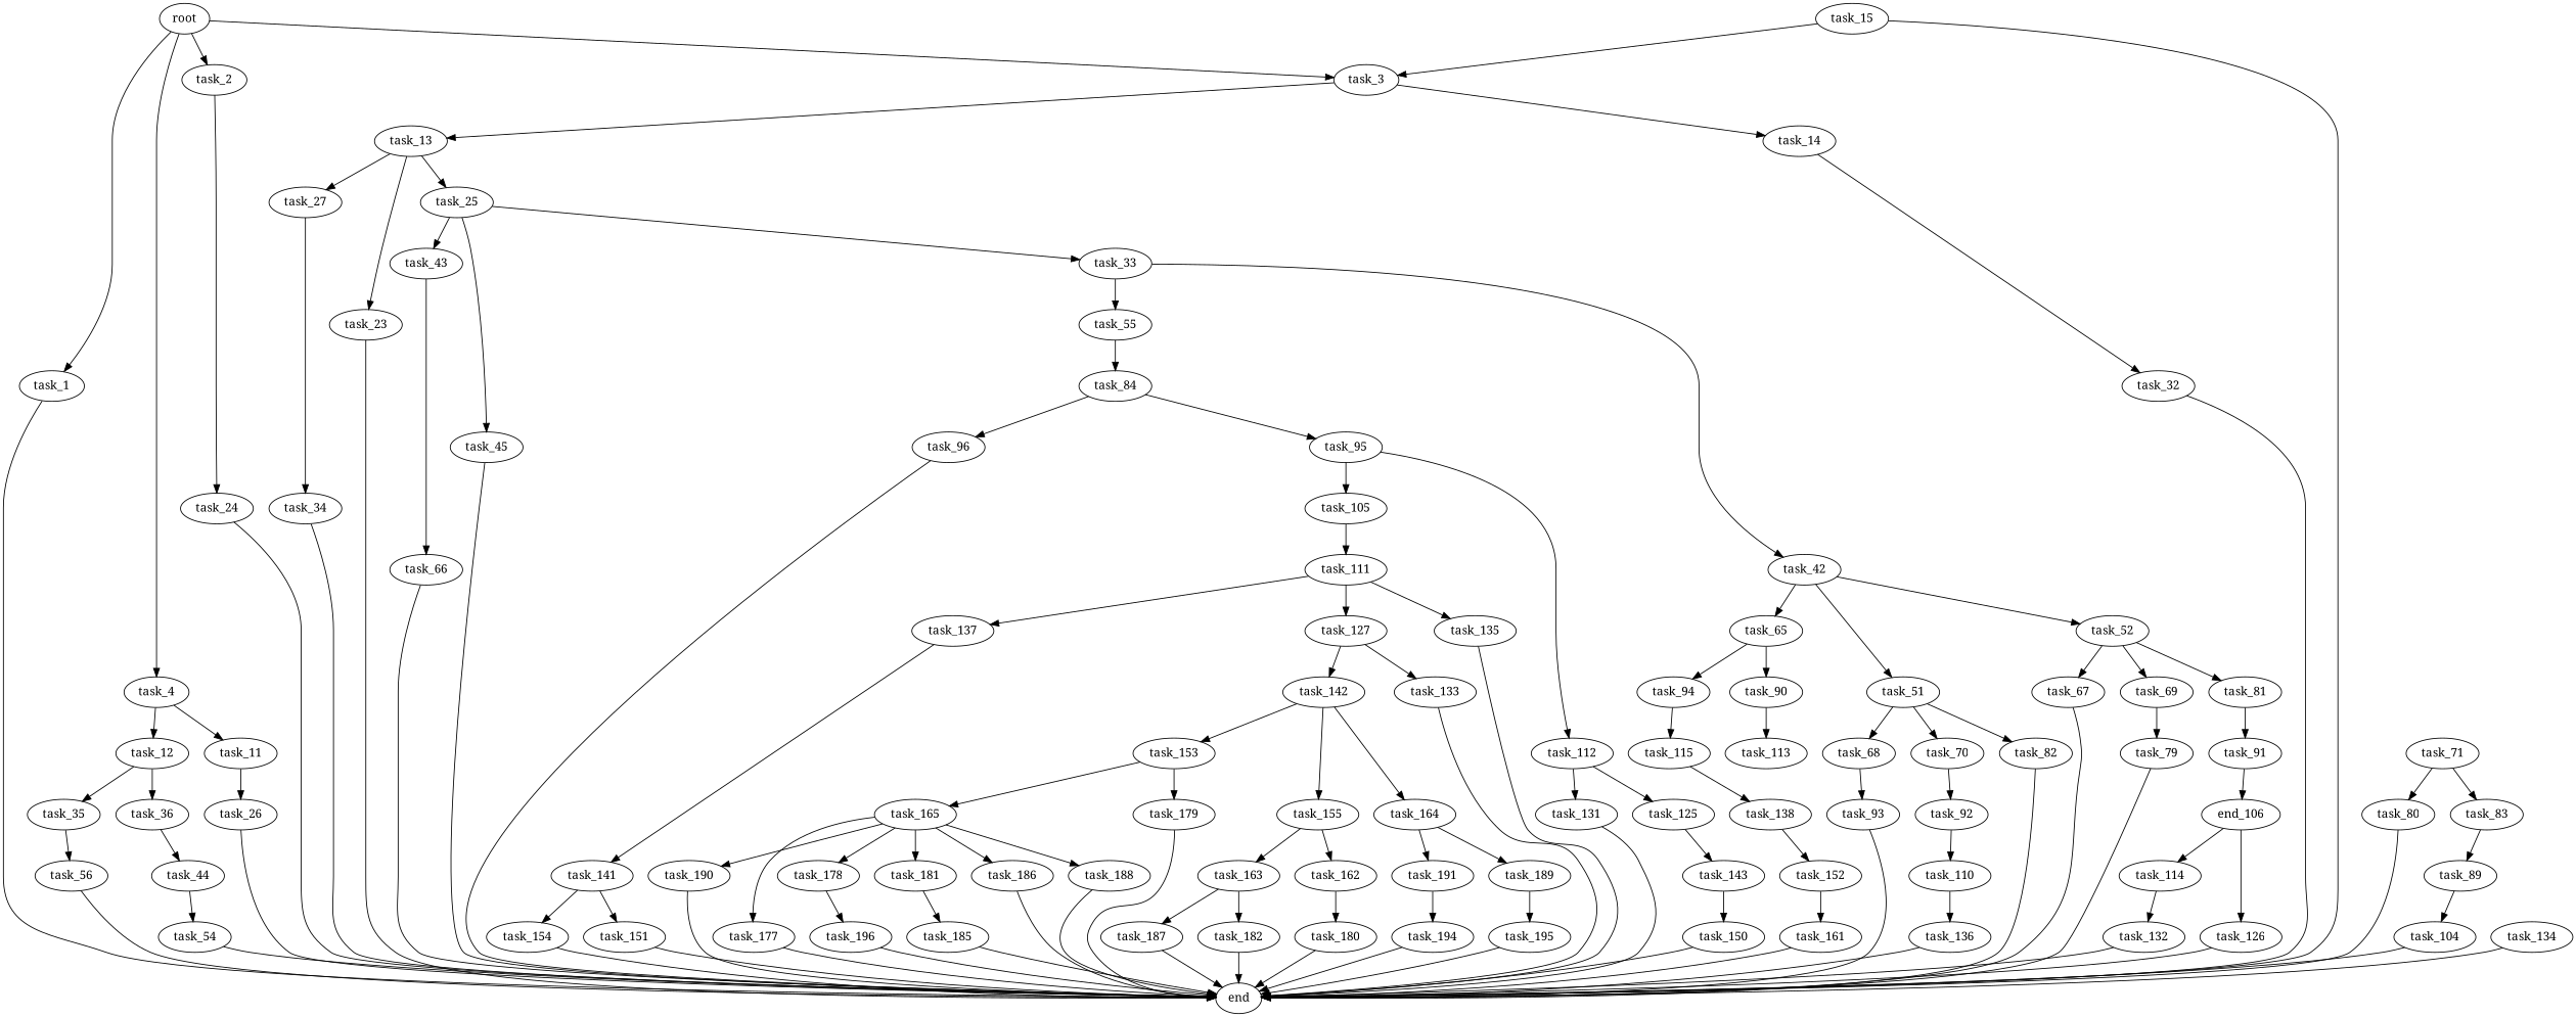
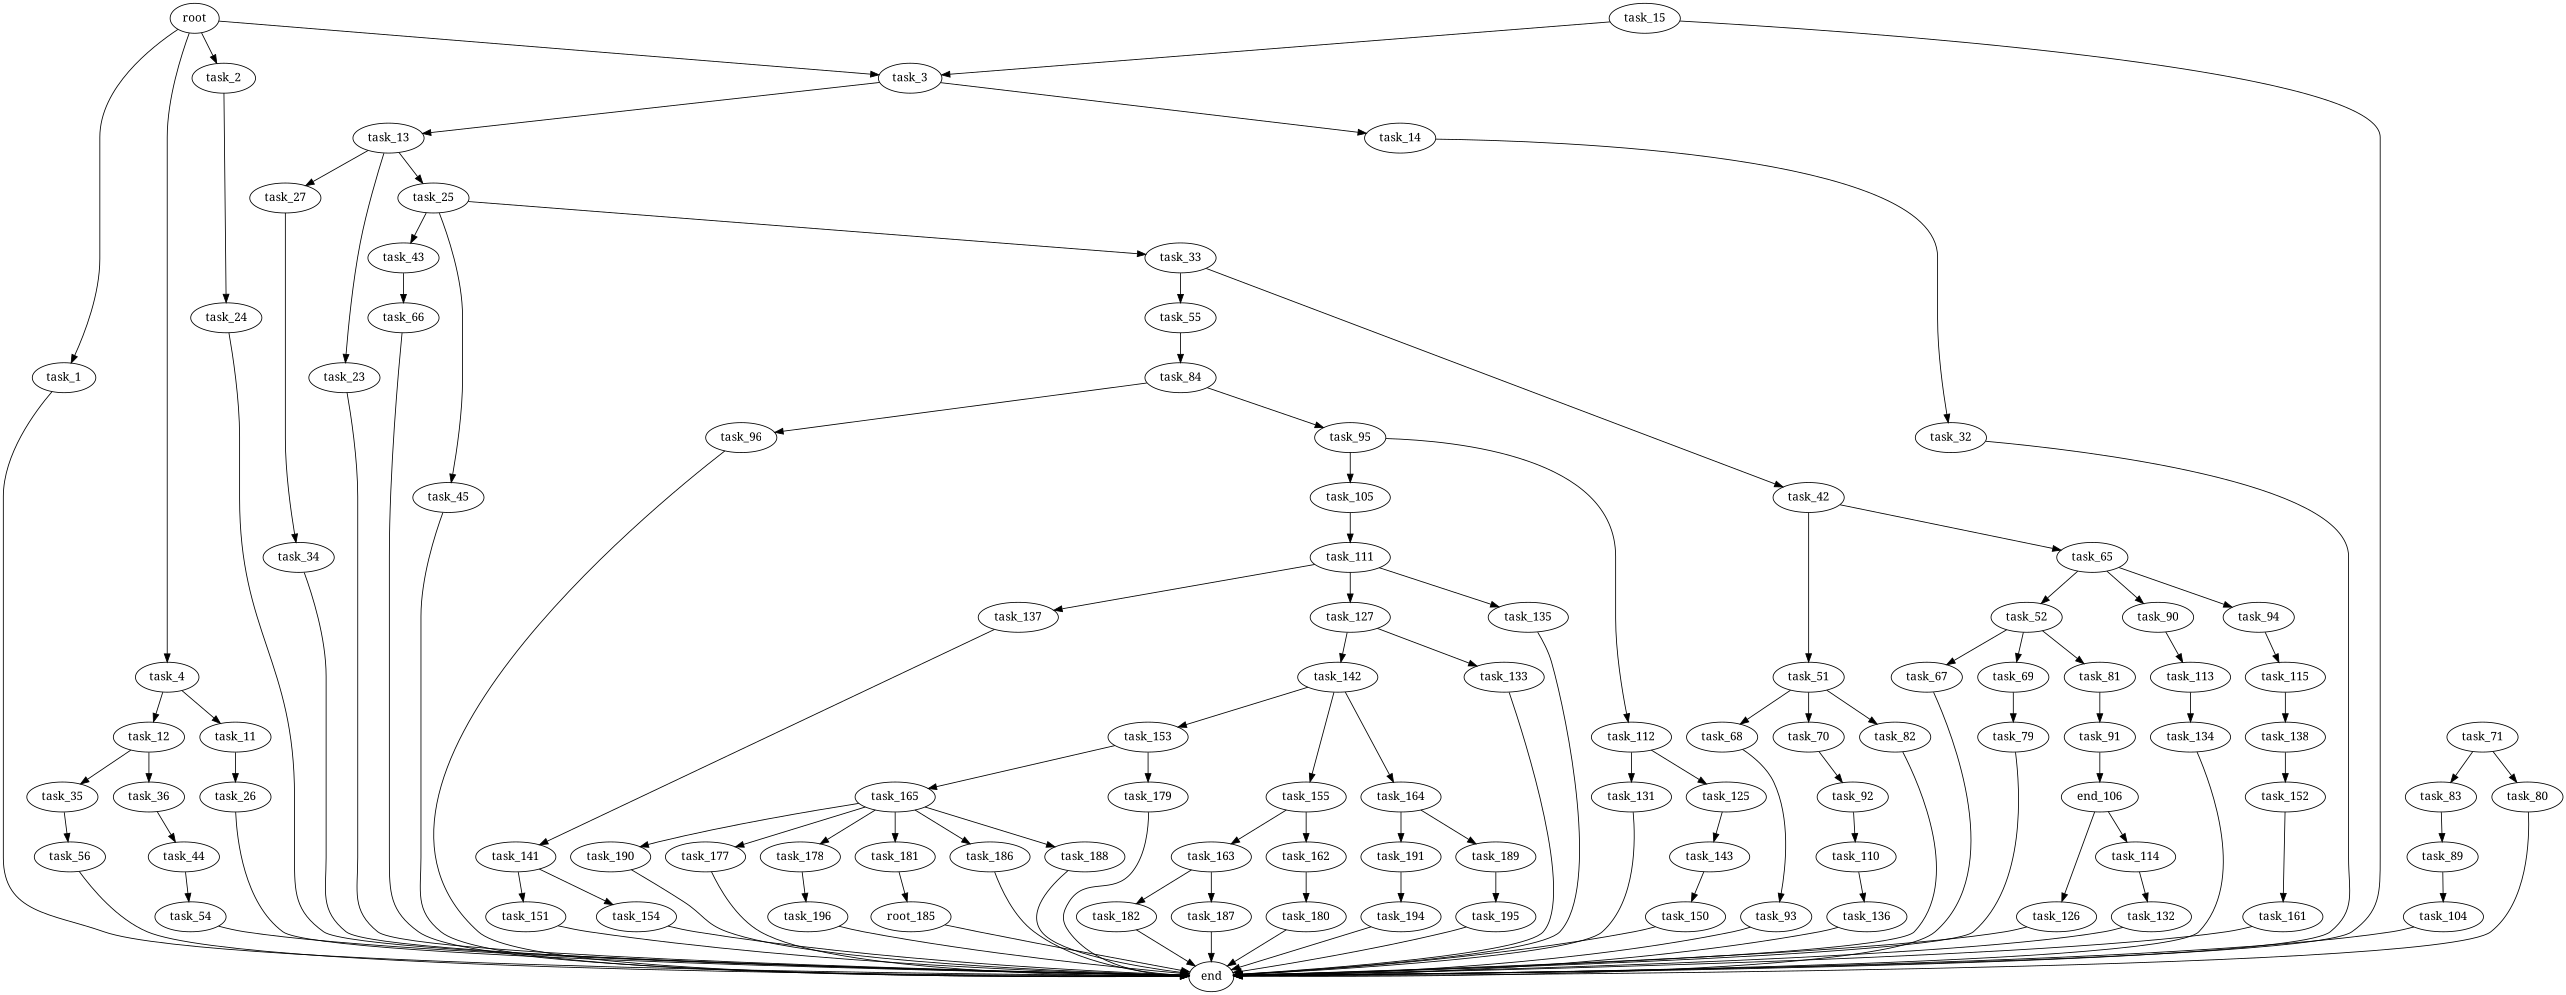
  digraph {
    fontname="Noto Serif"
    node [fontname="Noto Serif"]
    edge [fontname="Noto Serif"]
    root
    task_1
    task_2
    task_3
    task_4
    end
    task_24
    task_13
    task_14
    task_11
    task_12
    task_23
    task_25
    task_27
    task_32
    task_15
    task_26
    task_35
    task_36
    task_33
    task_43
    task_45
    task_34
    task_56
    task_44
    task_54
    task_42
    task_55
    task_66
    task_51
    task_52
    task_65
    task_84
    task_68
    task_70
    task_82
    task_67
    task_69
    task_81
    task_90
    task_94
    task_95
    task_96
    task_71
    task_80
    task_83
    task_93
    task_92
    task_79
    task_91
    task_113
    task_115
    task_110
    n54 [label=end_106]
    task_89
    task_105
    task_112
    task_134
    task_138
    task_136
    task_104
    task_114
    task_126
    task_111
    task_125
    task_131
    task_132
    task_152
    task_127
    task_135
    task_137
    task_143
    task_133
    task_142
    task_141
    task_153
    task_155
    task_164
    task_151
    task_154
    task_150
    task_161
    task_165
    task_179
    task_162
    task_163
    task_189
    task_191
    task_177
    task_178
    task_181
    task_186
    task_188
    task_190
    task_180
    task_182
    task_187
    task_195
    task_194
    task_196
-   task_185
+   task_185 [label=root_185]
    root -> task_1
    root -> task_2
    root -> task_3
    root -> task_4
    task_1 -> end
    task_2 -> task_24
    task_3 -> task_13
    task_3 -> task_14
    task_4 -> task_11
    task_4 -> task_12
    task_24 -> end
    task_13 -> task_23
    task_13 -> task_25
    task_13 -> task_27
    task_14 -> task_32
    task_11 -> task_26
    task_12 -> task_35
    task_12 -> task_36
    task_23 -> end
    task_25 -> task_33
    task_25 -> task_43
    task_25 -> task_45
    task_27 -> task_34
    task_32 -> end
    task_15 -> task_3
    task_15 -> end
    task_26 -> end
    task_35 -> task_56
    task_36 -> task_44
    task_33 -> task_42
    task_33 -> task_55
    task_43 -> task_66
    task_45 -> end
    task_34 -> end
    task_56 -> end
    task_44 -> task_54
    task_54 -> end
    task_42 -> task_51
-   task_42 -> task_52
+   task_65 -> task_52
    task_42 -> task_65
    task_55 -> task_84
    task_66 -> end
    task_51 -> task_68
    task_51 -> task_70
    task_51 -> task_82
    task_52 -> task_67
    task_52 -> task_69
    task_52 -> task_81
    task_65 -> task_90
    task_65 -> task_94
    task_84 -> task_95
    task_84 -> task_96
    task_68 -> task_93
    task_70 -> task_92
    task_82 -> end
    task_67 -> end
    task_69 -> task_79
    task_81 -> task_91
    task_90 -> task_113
    task_94 -> task_115
    task_95 -> task_105
    task_95 -> task_112
    task_96 -> end
    task_71 -> task_80
    task_71 -> task_83
    task_80 -> end
    task_83 -> task_89
    task_93 -> end
    task_92 -> task_110
    task_79 -> end
    task_91 -> n54
+   task_113 -> task_134
    task_115 -> task_138
    task_110 -> task_136
    n54 -> task_114
    n54 -> task_126
    task_89 -> task_104
    task_105 -> task_111
    task_112 -> task_125
    task_112 -> task_131
    task_134 -> end
    task_138 -> task_152
    task_136 -> end
    task_104 -> end
    task_114 -> task_132
    task_126 -> end
    task_111 -> task_127
    task_111 -> task_135
    task_111 -> task_137
    task_125 -> task_143
    task_131 -> end
    task_132 -> end
    task_152 -> task_161
    task_127 -> task_133
    task_127 -> task_142
    task_135 -> end
    task_137 -> task_141
    task_143 -> task_150
    task_133 -> end
    task_142 -> task_153
    task_142 -> task_155
    task_142 -> task_164
    task_141 -> task_151
    task_141 -> task_154
    task_153 -> task_165
    task_153 -> task_179
    task_155 -> task_162
    task_155 -> task_163
    task_164 -> task_189
    task_164 -> task_191
    task_151 -> end
    task_154 -> end
    task_150 -> end
    task_161 -> end
    task_165 -> task_177
    task_165 -> task_178
    task_165 -> task_181
    task_165 -> task_186
    task_165 -> task_188
    task_165 -> task_190
    task_179 -> end
    task_162 -> task_180
    task_163 -> task_182
    task_163 -> task_187
    task_189 -> task_195
    task_191 -> task_194
    task_177 -> end
    task_178 -> task_196
    task_181 -> task_185
    task_186 -> end
    task_188 -> end
    task_190 -> end
    task_180 -> end
    task_182 -> end
    task_187 -> end
    task_195 -> end
    task_194 -> end
    task_196 -> end
    task_185 -> end
  }
